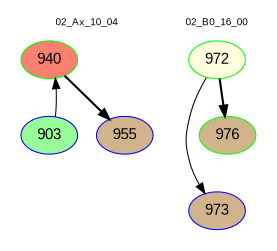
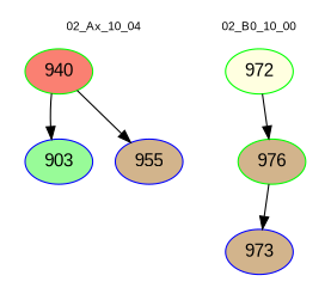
  digraph {
    fontname="Liberation Sans"
    node [color=green fillcolor=tan fontname="Liberation Sans" style=filled]
    edge [color=black fontname="Liberation Sans" style=solid]
    n1 [fillcolor=salmon label=940]
    n2 [color=blue fillcolor=palegreen label=903]
    n3 [color=blue label=955]
    n4 [fillcolor=lightyellow label=972]
    n5 [color=blue label=973]
    n6 [label=976]
    subgraph cluster_1 {
      color=white
      fontsize=10
      label="02_Ax_10_04"
      n1
      n2
      n3
    }
    subgraph cluster_2 {
      color=white
      fontsize=10
-     label="02_B0_16_00"
+     label="02_B0_10_00"
      n4
      n5
      n6
    }
-   n2 -> n1
-   n1 -> n3 [style=bold]
-   n4 -> n5
-   n4 -> n6 [style=bold]
+   n1 -> n2
+   n1 -> n3
+   n6 -> n5
+   n4 -> n6
  }
